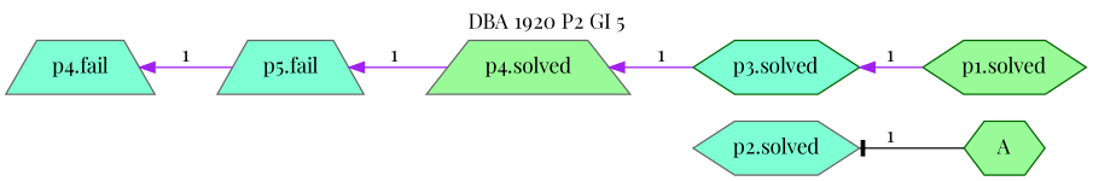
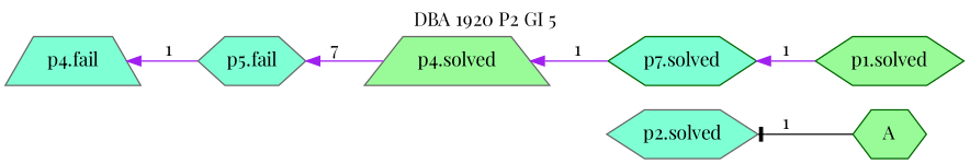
  digraph {
    fontname="Playfair Display"
    label=" DBA 1920 P2 GI 5 "
    labelloc=tl
    rankdir=RL
    node [color=gray40 fillcolor=aquamarine fontname="Playfair Display" shape=hexagon style=filled]
    edge [arrowhead=normal color=purple fontname="Playfair Display"]
    n1 [color=darkgreen fillcolor=palegreen label=A]
    n2 [label="p2.solved"]
    n3 [color=darkgreen fillcolor=palegreen label="p1.solved"]
-   n4 [color=darkgreen label="p3.solved"]
+   n4 [color=darkgreen label="p7.solved"]
    n5 [fillcolor=palegreen label="p4.solved" shape=trapezium]
-   n6 [label="p5.fail" shape=trapezium]
+   n6 [label="p5.fail"]
    n7 [label="p4.fail" shape=trapezium]
    n1 -> n2 [arrowhead=tee color=black label=1]
    n3 -> n4 [label=1]
    n4 -> n5 [label=1]
-   n5 -> n6 [label=1]
+   n5 -> n6 [label=7]
    n6 -> n7 [label=1]
  }
